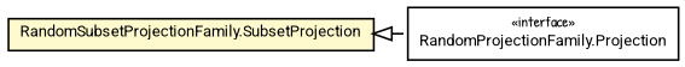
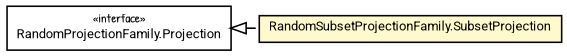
  digraph {
    nodesep=0.15
    rankdir=LR
    ranksep=0.25
    fontname="Patrick Hand"
    node [fontcolor=black fontname="Patrick Hand" fontsize=8 margin=0 shape=plaintext]
    n1 [height=0 label=<<table title="de.lmu.ifi.dbs.elki.data.projection.random.RandomProjectionFamily.Projection" border="0" cellborder="1" cellspacing="0" cellpadding="2" href="RandomProjectionFamily.Projection.html" target="_parent"> 		<tr><td><table border="0" cellspacing="0" cellpadding="1"> 		<tr><td align="center" balign="center"> &#171;interface&#187; </td></tr> 		<tr><td align="center" balign="center"> <font face="Roboto">RandomProjectionFamily.Projection</font> </td></tr> 		</table></td></tr> 		</table>> width=0]
    n2 [height=0 label=<<table title="de.lmu.ifi.dbs.elki.data.projection.random.RandomSubsetProjectionFamily.SubsetProjection" border="0" cellborder="1" cellspacing="0" cellpadding="2" bgcolor="lemonChiffon" href="RandomSubsetProjectionFamily.SubsetProjection.html" target="_parent"> 		<tr><td><table border="0" cellspacing="0" cellpadding="1"> 		<tr><td align="center" balign="center"> <font face="Roboto">RandomSubsetProjectionFamily.SubsetProjection</font> </td></tr> 		</table></td></tr> 		</table>> width=0]
-   n2 -> n1 [arrowtail=empty color=black dir=back fontname="Patrick Hand" fontsize=7 labelfontname=Roboto labelfontsize=7 style=dashed weight=9]
+   n1 -> n2 [arrowtail=empty color=black dir=back fontname="Patrick Hand" fontsize=7 labelfontname=Roboto labelfontsize=7 style=dashed weight=9]
  }
